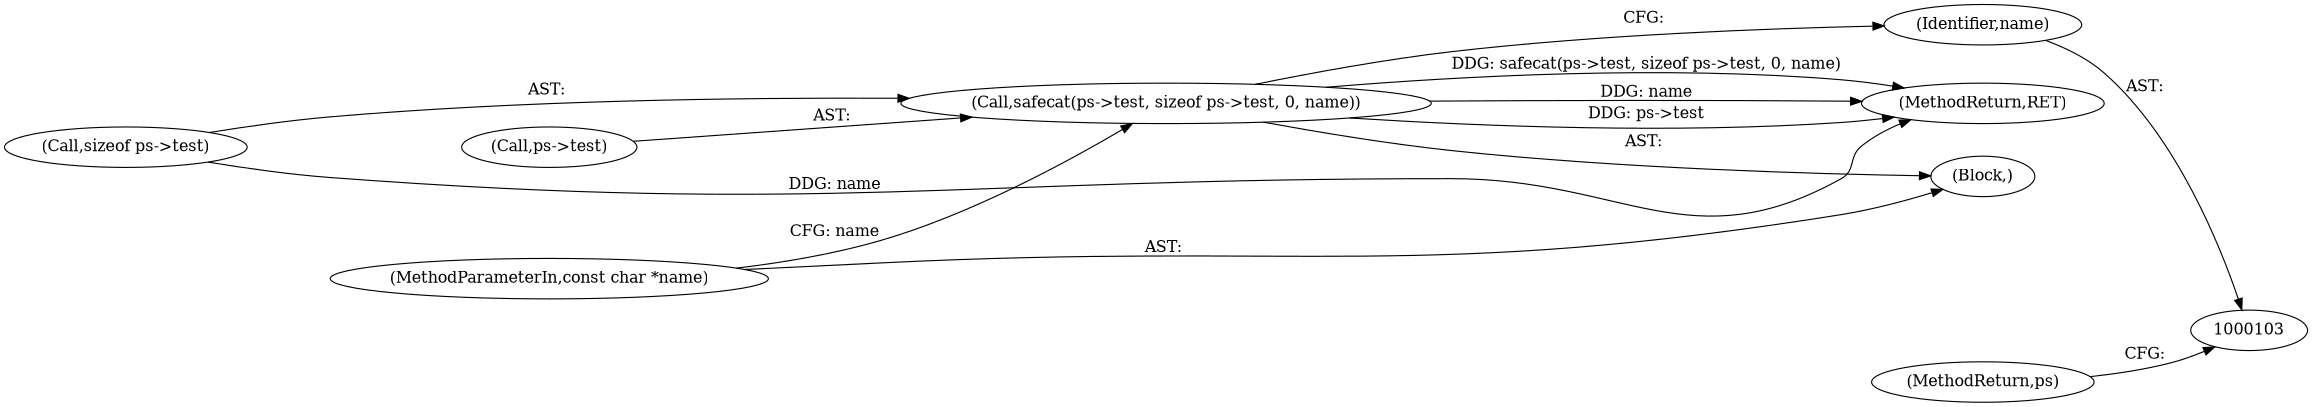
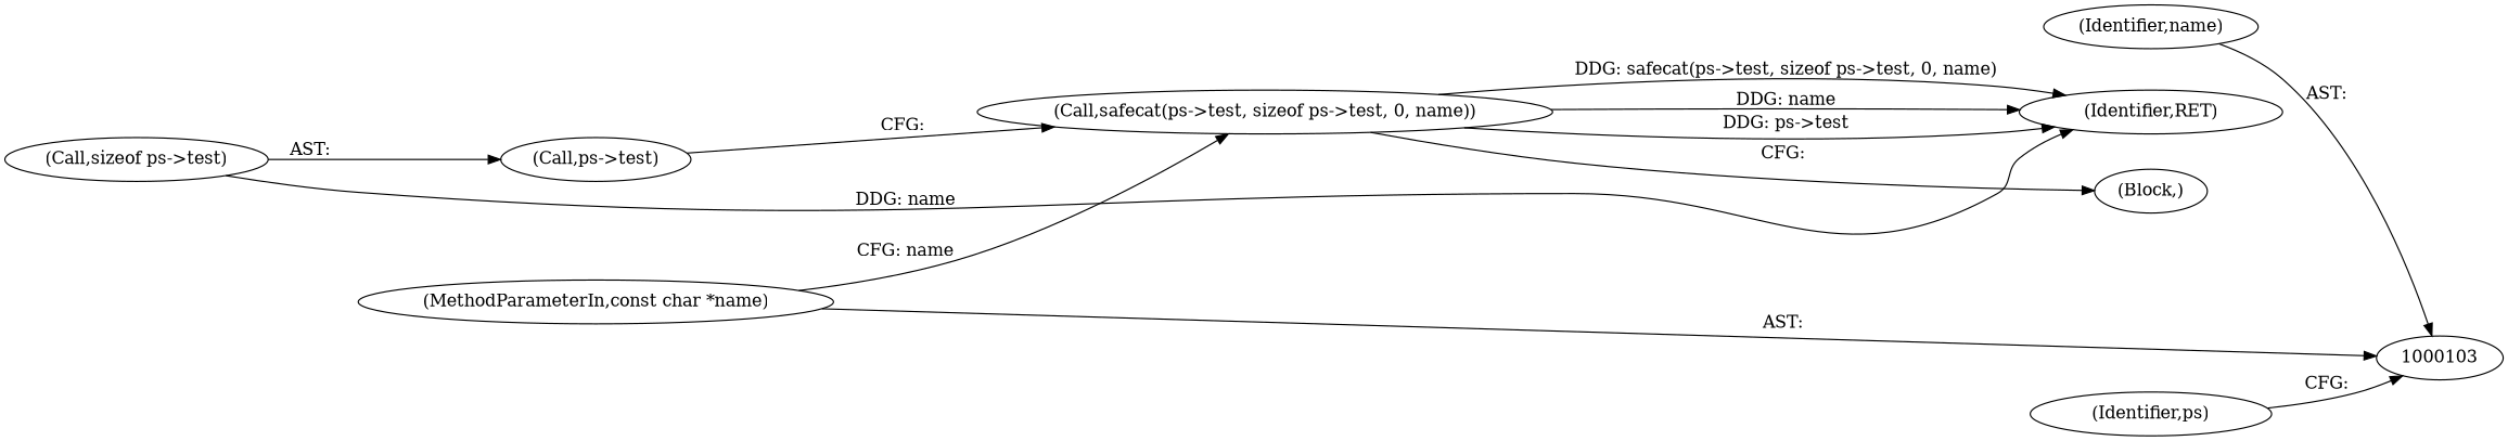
  digraph {
    rankdir=LR
    n1 [label="(Call,safecat(ps->test, sizeof ps->test, 0, name))"]
-   n2 [label="(MethodReturn,RET)"]
+   n2 [label="(Identifier,RET)"]
    n3 [label="(Block,)"]
    n4 [label="(Identifier,name)"]
    1000103
    n6 [label="(MethodParameterIn,const char *name)"]
    n7 [label="(Call,sizeof ps->test)"]
-   n8 [label="(MethodReturn,ps)"]
+   n8 [label="(Identifier,ps)"]
    n9 [label="(Call,ps->test)"]
    n1 -> n2 [label="DDG: name"]
    n1 -> n2 [label="DDG: ps->test"]
    n1 -> n2 [label="DDG: safecat(ps->test, sizeof ps->test, 0, name)"]
-   n1 -> n3 [label="AST: "]
-   n1 -> n4 [label="CFG: "]
+   n1 -> n3 [label="CFG: "]
    n4 -> 1000103 [label="AST: "]
    n6 -> n1 [label="CFG: name"]
-   n6 -> n3 [label="AST: "]
-   n7 -> n1 [label="AST: "]
+   n6 -> 1000103 [label="AST: "]
+   n7 -> n9 [label="AST: "]
    n7 -> n2 [label="DDG: name"]
    n8 -> 1000103 [label="CFG: "]
-   n9 -> n1 [label="AST: "]
+   n9 -> n1 [label="CFG: "]
  }
